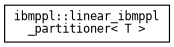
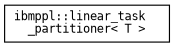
  digraph {
    rankdir=LR
    fontname="DejaVu Sans Mono"
-   n1 [color=black fillcolor=white fontname="DejaVu Sans Mono" fontsize=10 height=0.2 label="ibmppl::linear_ibmppl\l_partitioner\< T \>" shape=record style=filled width=0.4]
+   n1 [color=black fillcolor=white fontname="DejaVu Sans Mono" fontsize=10 height=0.2 label="ibmppl::linear_task\l_partitioner\< T \>" shape=record style=filled width=0.4]
  }
